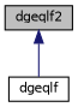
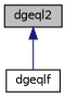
  digraph {
    rankdir=TB
    node [color=black fontname=Helvetica fontsize=10 shape=record style=filled]
-   n1 [fillcolor=grey75 fontcolor=black height=0.2 label=dgeqlf2 width=0.4]
+   n1 [fillcolor=grey75 fontcolor=black height=0.2 label=dgeql2 width=0.4]
    n2 [fillcolor=white height=0.2 label=dgeqlf width=0.4]
    n1 -> n2 [color=midnightblue dir=back fontname=Helvetica fontsize=10 labelfontname=Helvetica labelfontsize=10 style=solid]
  }
